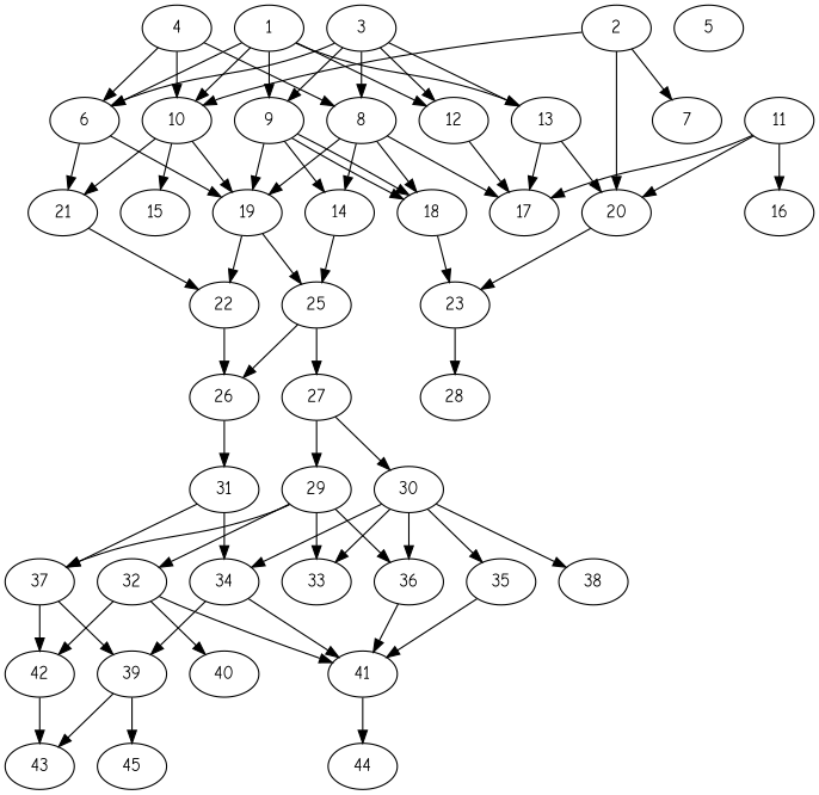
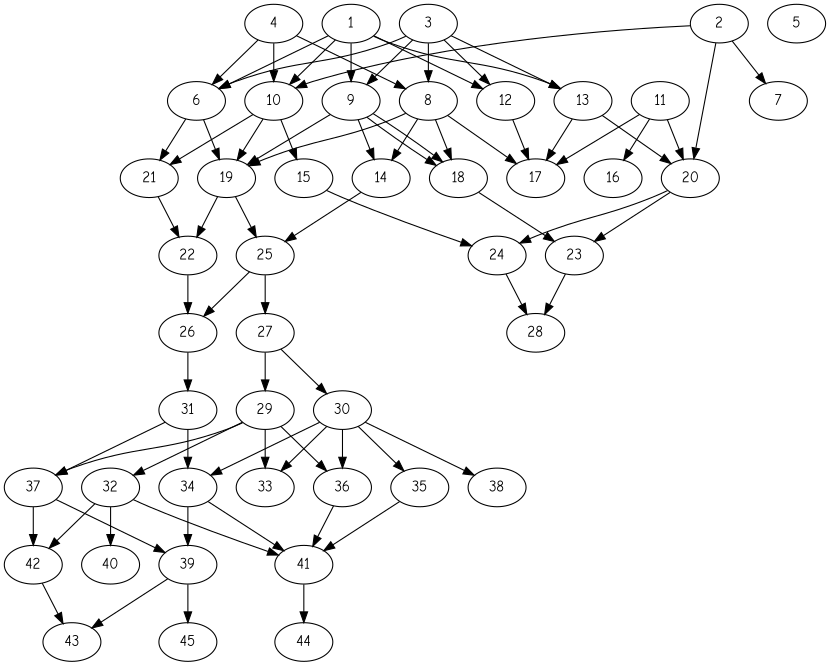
  digraph {
    fontname="Comic Neue"
    node [alpha=0.16 fontname="Comic Neue"]
    edge [fontname="Comic Neue"]
    1 [alpha=0.02 expect_size=9004032]
    6 [alpha=0.14 expect_size=44350464]
    9 [alpha=0.03 expect_size=13394944]
    10 [alpha=0.07 expect_size=15730688]
    12 [alpha=0.07 expect_size=50707456]
    13 [alpha=0.02 expect_size=23371776]
    19 [alpha=0.06 expect_size=14111744]
    21 [expect_size=39316480]
    14 [alpha=0.08 expect_size=40951808]
    18 [alpha=0.18 expect_size=6579200]
    15 [alpha=0.12 expect_size=33756160]
    17 [alpha=0.14 expect_size=43183104]
    20 [alpha=0.10 expect_size=22348800]
    25 [alpha=0.18 expect_size=25569280]
    22 [alpha=0.19 expect_size=32819200]
    23 [alpha=0.10 expect_size=48934912]
+   24 [alpha=0.04 expect_size=6406144]
    2 [alpha=0.08 expect_size=45221888]
    7 [alpha=0.04 expect_size=6533120]
    11 [alpha=0.17 expect_size=46911488]
    16 [alpha=0.20 expect_size=9868288]
    3 [alpha=0.07 expect_size=24682496]
    8 [alpha=0.03 expect_size=14897152]
    4 [alpha=0.17 expect_size=12157952]
    5 [alpha=0.10 expect_size=6476800]
    26 [alpha=0.09 expect_size=6615040]
    27 [alpha=0.01 expect_size=6330368]
    28 [expect_size=40471552]
    31 [alpha=0.00 expect_size=28114944]
    29 [expect_size=36357120]
    30 [alpha=0.19 expect_size=50866176]
    37 [alpha=0.19 expect_size=19339264]
    34 [alpha=0.12 expect_size=39802880]
    32 [alpha=0.01 expect_size=19050496]
    33 [alpha=0.09 expect_size=16465920]
    36 [alpha=0.05 expect_size=44660736]
    35 [alpha=0.08 expect_size=48789504]
    38 [alpha=0.13 expect_size=21301248]
    40 [alpha=0.15 expect_size=49819648]
    41 [alpha=0.15 expect_size=47831040]
    42 [alpha=0.06 expect_size=48718848]
    39 [alpha=0.10 expect_size=13015040]
    44 [alpha=0.06 expect_size=24904704]
    43 [expect_size=50762752]
    45 [alpha=0.05 expect_size=6854656]
    1 -> 6
    1 -> 9
    1 -> 10
    1 -> 12
    1 -> 13
    6 -> 19
    6 -> 21
    9 -> 19
    9 -> 14
    9 -> 18
    9 -> 18
    10 -> 19
    10 -> 21
    10 -> 15
    12 -> 17
    13 -> 17
    13 -> 20
    19 -> 25
    19 -> 22
    21 -> 22
    14 -> 25
    18 -> 23
+   15 -> 24
    20 -> 23
+   20 -> 24
    25 -> 26
    25 -> 27
    22 -> 26
    23 -> 28
+   24 -> 28
    2 -> 10
    2 -> 20
    2 -> 7
    11 -> 17
    11 -> 20
    11 -> 16
    3 -> 6
    3 -> 9
    3 -> 12
    3 -> 13
    3 -> 8
    8 -> 19
    8 -> 14
    8 -> 18
    8 -> 17
    4 -> 6
    4 -> 10
    4 -> 8
    26 -> 31
    27 -> 29
    27 -> 30
    31 -> 37
    31 -> 34
    29 -> 37
    29 -> 32
    29 -> 33
    29 -> 36
    30 -> 34
    30 -> 33
    30 -> 36
    30 -> 35
    30 -> 38
    37 -> 42
    37 -> 39
    34 -> 41
    34 -> 39
    32 -> 40
    32 -> 41
    32 -> 42
    36 -> 41
    35 -> 41
    41 -> 44
    42 -> 43
    39 -> 43
    39 -> 45
  }
